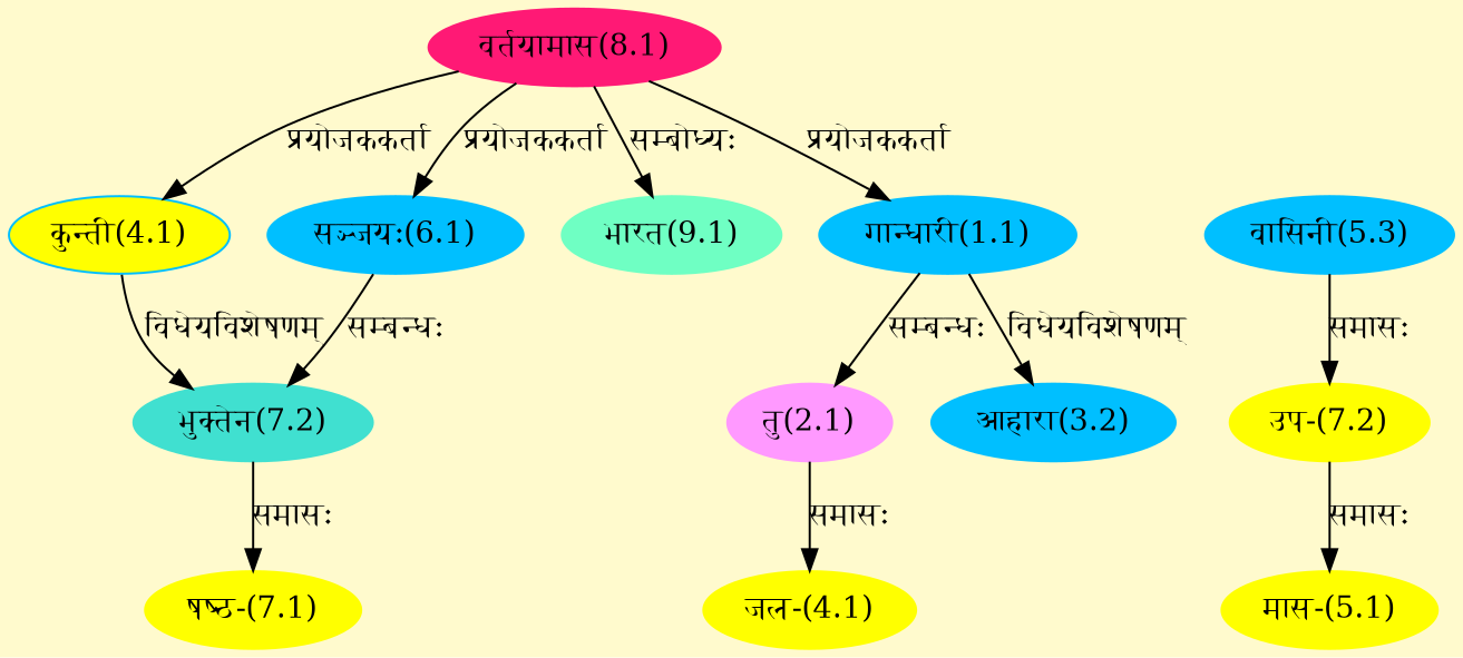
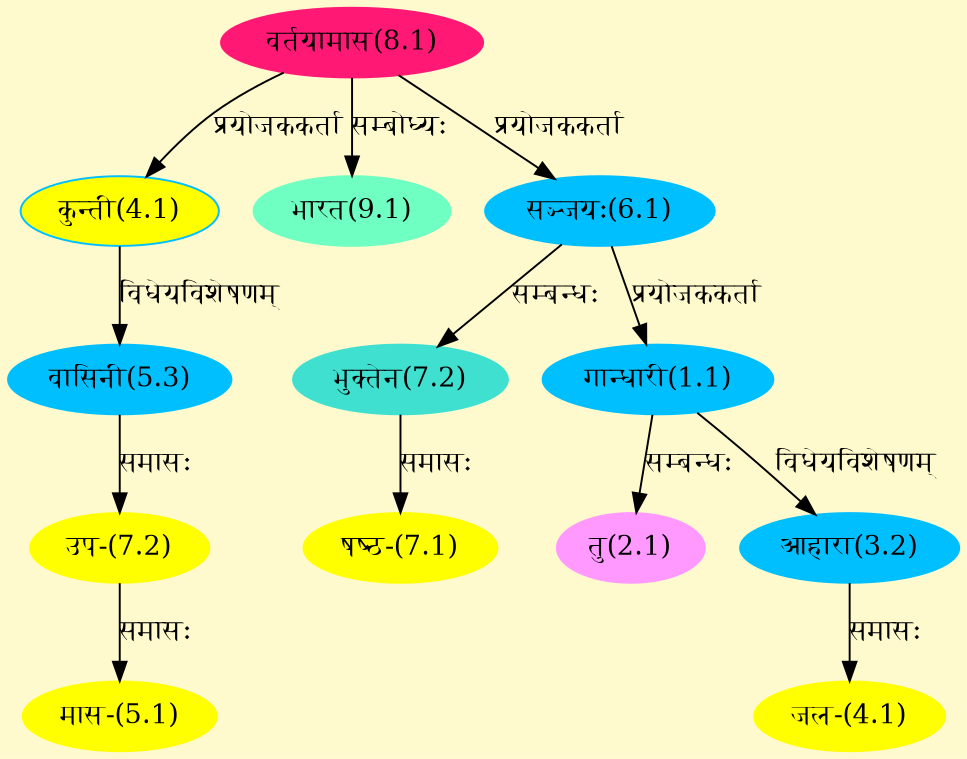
  digraph {
    bgcolor=lemonchiffon1
    compound=true
    rankdir=BT
    node [color="#00BFFF" style=filled]
    edge [dir=back]
    n1 [label="गान्धारी(1.1)"]
    n2 [color="#FF1975" label="वर्तयामास(8.1)"]
    n3 [color="#FF99FF" label="तु(2.1)"]
    n4 [color="#FFFF00" label="जल-(4.1)"]
    n5 [label="आहारा(3.2)"]
    n6 [fillcolor="#FFFF00" label="कुन्ती(4.1)"]
    n7 [color="#FFFF00" label="मास-(5.1)"]
    n8 [color="#FFFF00" label="उप-(7.2)"]
    n9 [label="वासिनी(5.3)"]
    n10 [label="सञ्जयः(6.1)"]
    n11 [color="#FFFF00" label="षष्ठ-(7.1)"]
    n12 [color="#40E0D0" label="भुक्तेन(7.2)"]
    n13 [color="#6FFFC3" label="भारत(9.1)"]
-   n1 -> n2 [label="प्रयोजककर्ता"]
+   n1 -> n10 [label="प्रयोजककर्ता"]
    n3 -> n1 [label="सम्बन्धः"]
-   n4 -> n3 [label="समासः"]
+   n4 -> n5 [label="समासः"]
    n5 -> n1 [label="विधेयविशेषणम्"]
    n6 -> n2 [label="प्रयोजककर्ता"]
    n7 -> n8 [label="समासः"]
    n8 -> n9 [label="समासः"]
-   n12 -> n6 [label="विधेयविशेषणम्"]
+   n9 -> n6 [label="विधेयविशेषणम्"]
    n10 -> n2 [label="प्रयोजककर्ता"]
    n11 -> n12 [label="समासः"]
    n12 -> n10 [label="सम्बन्धः"]
    n13 -> n2 [label="सम्बोध्यः"]
  }
